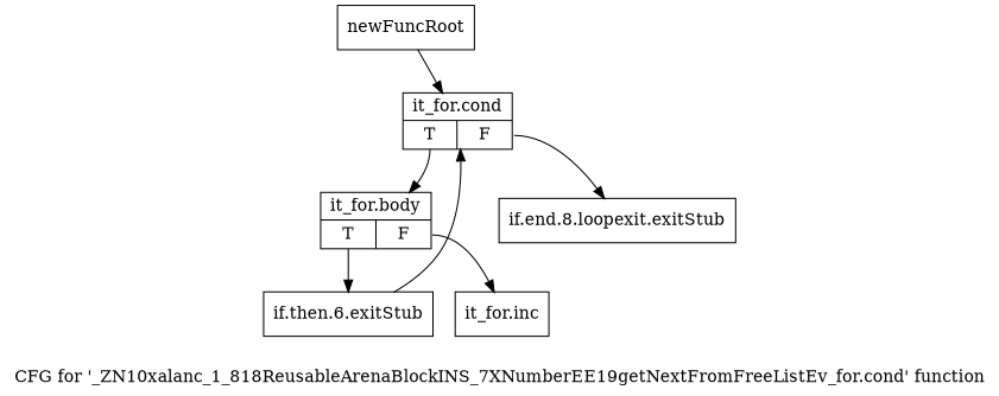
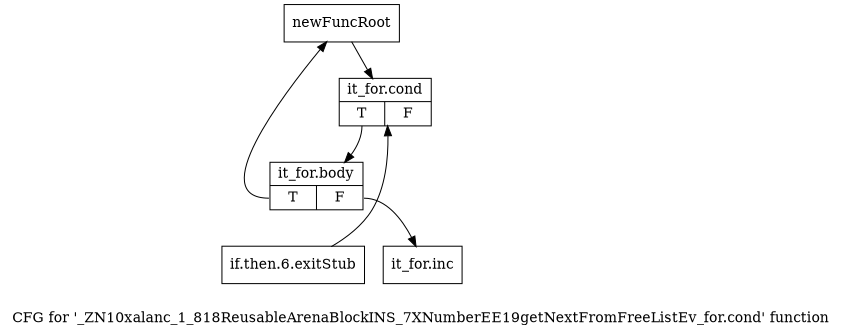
  digraph {
    label="CFG for '_ZN10xalanc_1_818ReusableArenaBlockINS_7XNumberEE19getNextFromFreeListEv_for.cond' function"
    node [shape=record]
    n1 [label="{newFuncRoot}"]
    n2 [label="{it_for.cond|{<s0>T|<s1>F}}"]
-   n3 [label="{if.end.8.loopexit.exitStub}"]
    n4 [label="{it_for.body|{<s0>T|<s1>F}}"]
    n5 [label="{if.then.6.exitStub}"]
    n6 [label="{it_for.inc}"]
    n1 -> n2
-   n2 -> n3 [tailport=s1]
    n2 -> n4 [tailport=s0]
-   n4 -> n5 [tailport=s0]
+   n4 -> n1 [tailport=s0]
    n4 -> n6 [tailport=s1]
    n5 -> n2
  }
